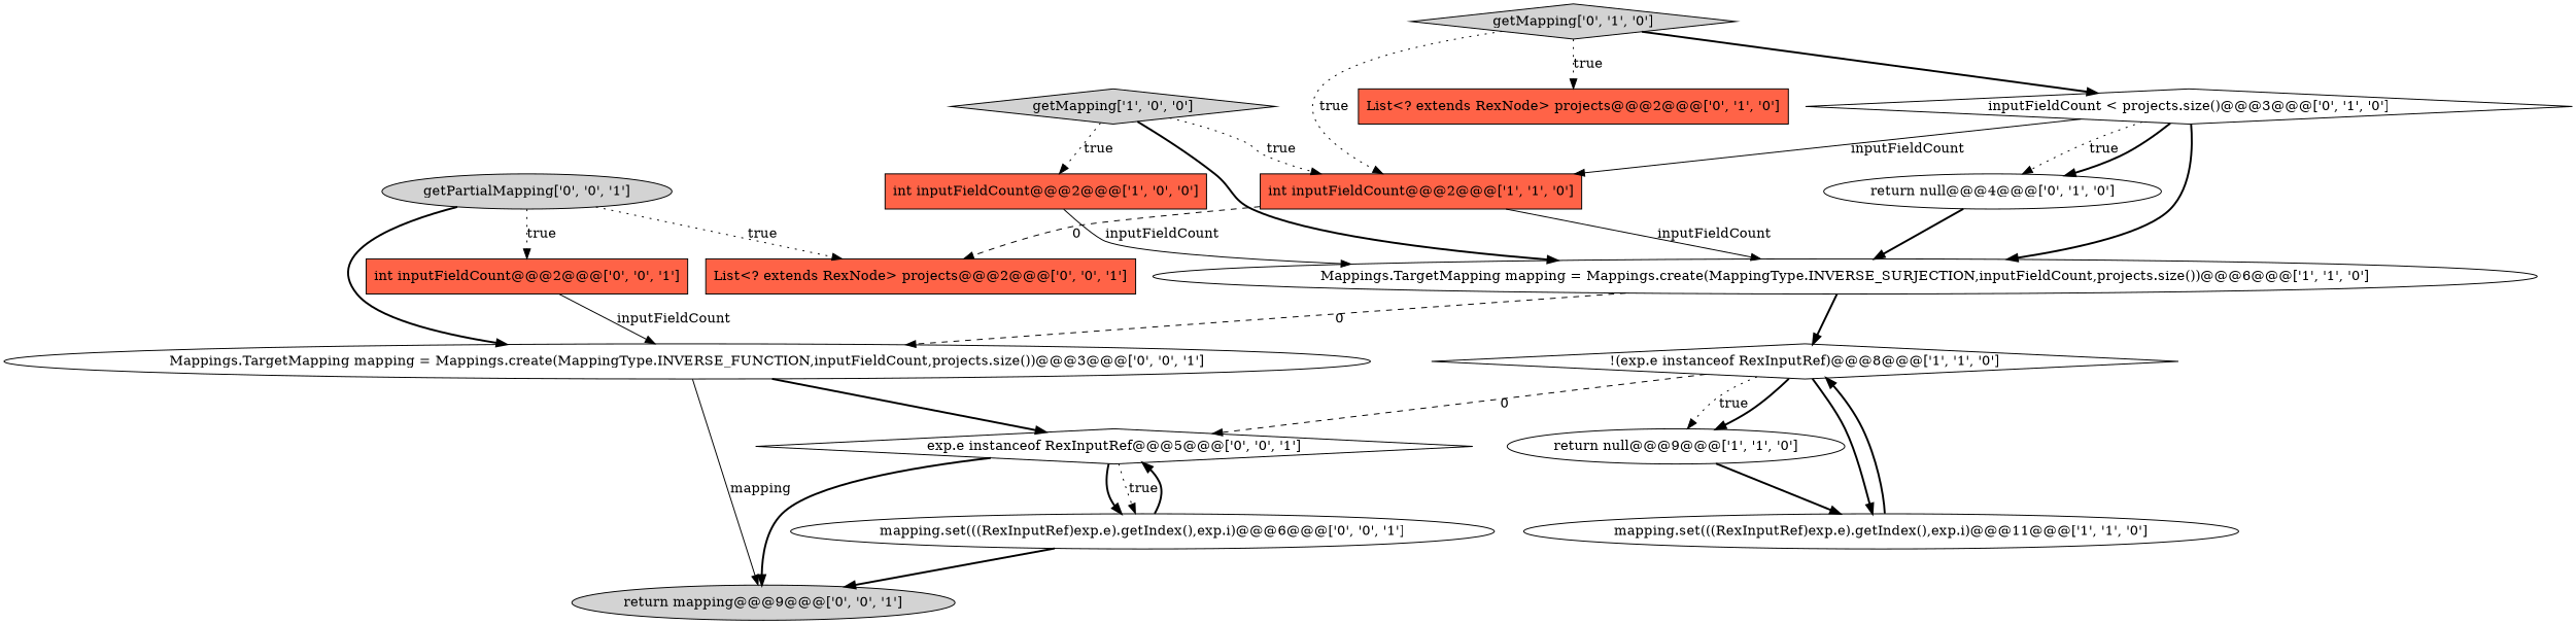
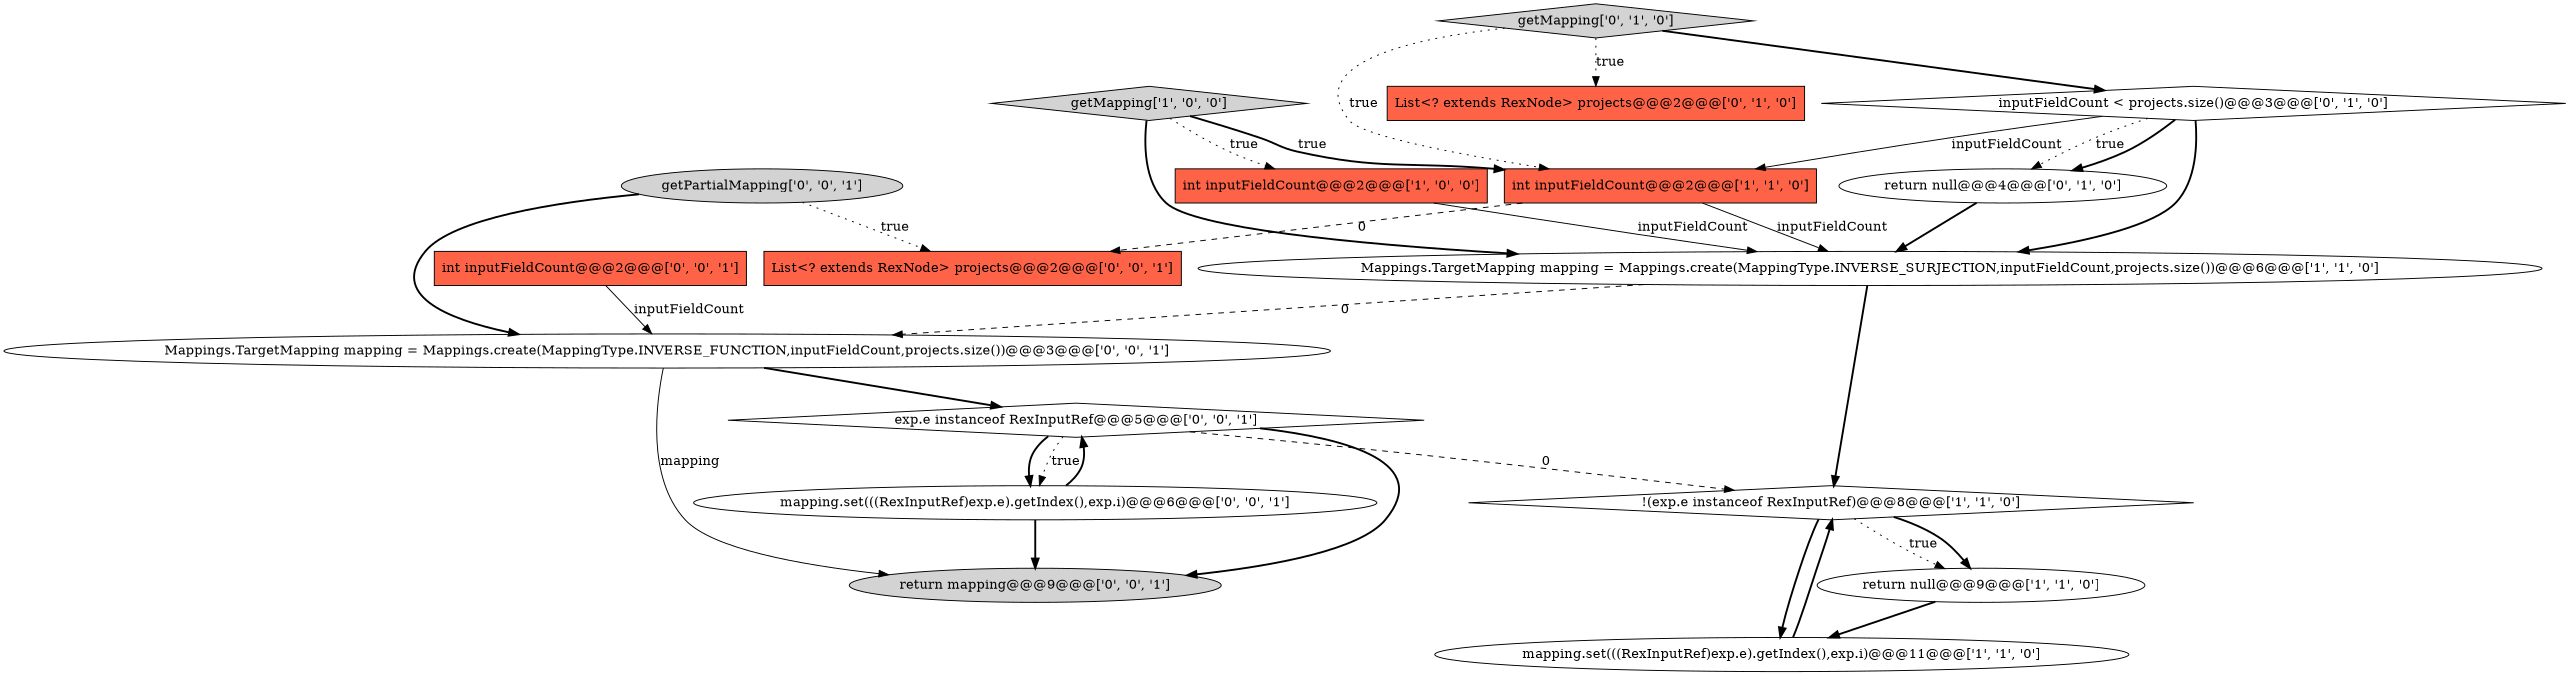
  digraph {
    node [fillcolor=white shape=ellipse style=filled]
    edge [style=bold]
    n1 [fillcolor=tomato label="int inputFieldCount@@@2@@@['0', '0', '1']" shape=box]
    n2 [label="Mappings.TargetMapping mapping = Mappings.create(MappingType.INVERSE_FUNCTION,inputFieldCount,projects.size())@@@3@@@['0', '0', '1']"]
    n3 [label="exp.e instanceof RexInputRef@@@5@@@['0', '0', '1']" shape=diamond]
    n4 [fillcolor=lightgray label="return mapping@@@9@@@['0', '0', '1']"]
    n5 [label="mapping.set(((RexInputRef)exp.e).getIndex(),exp.i)@@@6@@@['0', '0', '1']"]
    n6 [label="Mappings.TargetMapping mapping = Mappings.create(MappingType.INVERSE_SURJECTION,inputFieldCount,projects.size())@@@6@@@['1', '1', '0']"]
    n7 [label="!(exp.e instanceof RexInputRef)@@@8@@@['1', '1', '0']" shape=diamond]
    n8 [label="return null@@@9@@@['1', '1', '0']"]
    n9 [label="mapping.set(((RexInputRef)exp.e).getIndex(),exp.i)@@@11@@@['1', '1', '0']"]
    n10 [fillcolor=tomato label="List<? extends RexNode> projects@@@2@@@['0', '0', '1']" shape=box]
    n11 [fillcolor=lightgray label="getPartialMapping['0', '0', '1']"]
    n12 [fillcolor=tomato label="int inputFieldCount@@@2@@@['1', '1', '0']" shape=box]
    n13 [label="inputFieldCount < projects.size()@@@3@@@['0', '1', '0']" shape=diamond]
    n14 [label="return null@@@4@@@['0', '1', '0']"]
    n15 [fillcolor=lightgray label="getMapping['1', '0', '0']" shape=diamond]
    n16 [fillcolor=tomato label="int inputFieldCount@@@2@@@['1', '0', '0']" shape=box]
    n17 [fillcolor=tomato label="List<? extends RexNode> projects@@@2@@@['0', '1', '0']" shape=box]
    n18 [fillcolor=lightgray label="getMapping['0', '1', '0']" shape=diamond]
    n1 -> n2 [label=inputFieldCount style=solid]
    n2 -> n3
    n2 -> n4 [label=mapping style=solid]
    n3 -> n4
    n3 -> n5
    n3 -> n5 [label=true style=dotted]
    n5 -> n3
    n5 -> n4
    n6 -> n2 [label=0 style=dashed]
    n6 -> n7
-   n7 -> n3 [label=0 style=dashed]
+   n3 -> n7 [label=0 style=dashed]
    n7 -> n8 [label=true style=dotted]
    n7 -> n8
    n7 -> n9
    n8 -> n9
    n9 -> n7
-   n11 -> n1 [label=true style=dotted]
    n11 -> n2
    n11 -> n10 [label=true style=dotted]
    n12 -> n6 [label=inputFieldCount style=solid]
    n12 -> n10 [label=0 style=dashed]
    n13 -> n6
    n13 -> n12 [label=inputFieldCount style=solid]
    n13 -> n14 [label=true style=dotted]
    n13 -> n14
    n14 -> n6
    n15 -> n6
-   n15 -> n12 [label=true style=dotted]
+   n15 -> n12 [label=true]
    n15 -> n16 [label=true style=dotted]
    n16 -> n6 [label=inputFieldCount style=solid]
    n18 -> n12 [label=true style=dotted]
    n18 -> n13
    n18 -> n17 [label=true style=dotted]
  }
